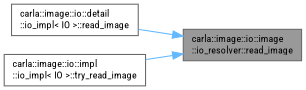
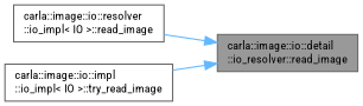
  digraph {
    fontname="Roboto Condensed"
    rankdir=RL
    node [color=grey40 fillcolor=white fontname="Roboto Condensed" fontsize=10 shape=box style=filled]
    edge [color=steelblue1 dir=back fontname="Roboto Condensed" fontsize=10 labelfontname=Helvetica labelfontsize=10 style=solid]
-   n1 [color=gray40 fillcolor=grey60 fontcolor=black height=0.2 label="carla::image::io::image\l::io_resolver::read_image" width=0.4]
-   n2 [height=0.2 label="carla::image::io::detail\l::io_impl\< IO \>::read_image" width=0.4]
+   n1 [color=gray40 fillcolor=grey60 fontcolor=black height=0.2 label="carla::image::io::detail\l::io_resolver::read_image" width=0.4]
+   n2 [height=0.2 label="carla::image::io::resolver\l::io_impl\< IO \>::read_image" width=0.4]
    n3 [height=0.2 label="carla::image::io::impl\l::io_impl\< IO \>::try_read_image" width=0.4]
    n1 -> n2
    n1 -> n3
  }
